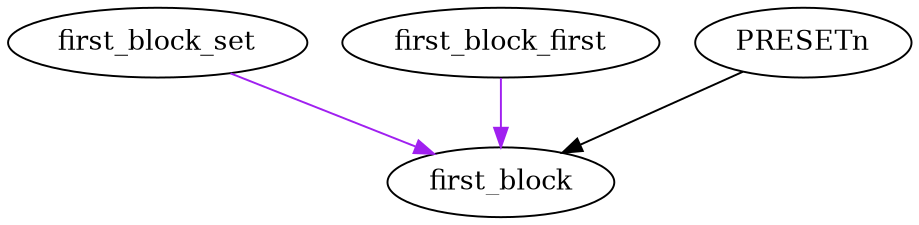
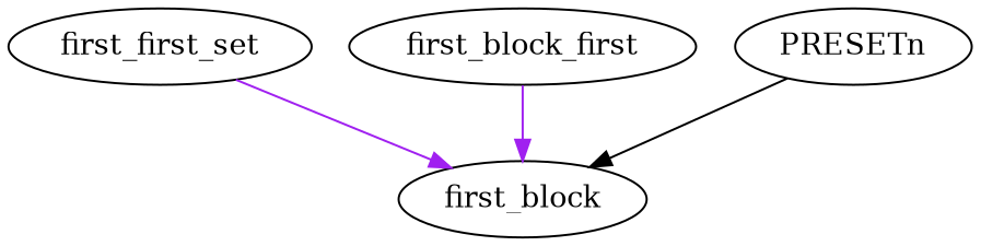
  strict digraph {
    node [complexity=1]
    edge [color=purple]
-   first_block_set [importance=0.0465254768862 rank=0.0465254768862]
+   first_block_set [importance=0.0465254768862 rank=0.0465254768862 label=first_first_set]
    first_block [complexity=0 importance=0.0183251498198 rank=0.0]
    n3 [importance=0.0282003270664 label=first_block_first rank=0.0282003270664]
    PRESETn [importance=0.0630100234159 rank=0.0630100234159]
    first_block_set -> first_block
    n3 -> first_block
    PRESETn -> first_block [color=black]
  }
